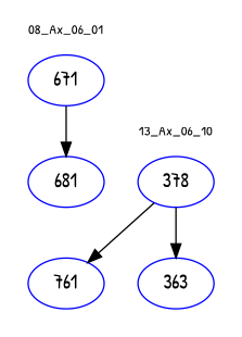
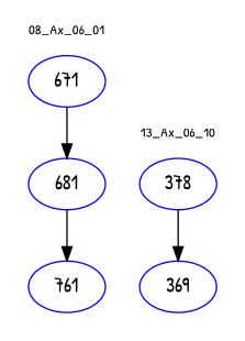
  digraph {
    fontname="Patrick Hand"
    node [color=blue fontname="Patrick Hand"]
    edge [color=black fontname="Patrick Hand"]
    n1 [label=671]
    n2 [label=681]
    n3 [label=761]
    n4 [label=378]
-   n5 [label=363]
+   n5 [label=369]
    subgraph cluster_1 {
      color=white
      fontsize=10
      label="08_Ax_06_01"
      n1
      n2
      n3
    }
    subgraph cluster_2 {
      color=white
      fontsize=10
      label="13_Ax_06_10"
      n4
      n5
    }
    n1 -> n2
-   n4 -> n3
+   n2 -> n3
    n4 -> n5
  }
